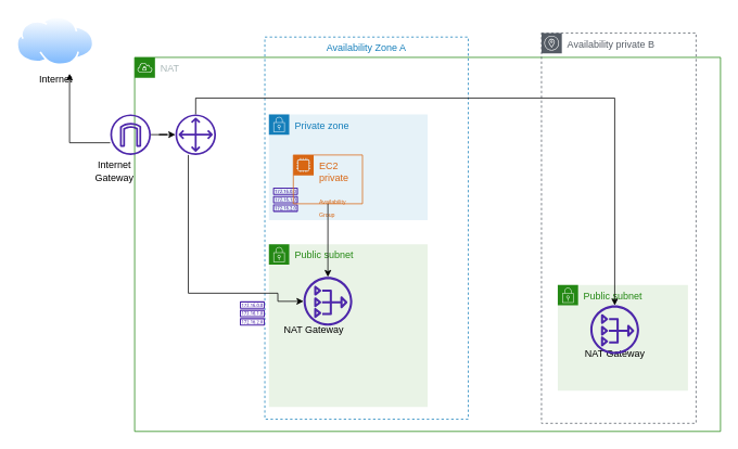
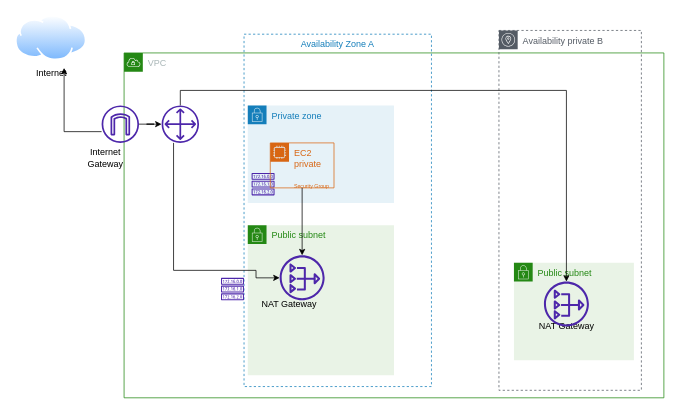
  <mxCell id="0" />
  <mxCell id="1" parent="0" />
  <mxCell id="2" value="Internet&lt;br&gt;Gateway" style="text;html=1;align=center;verticalAlign=middle;resizable=0;points=[];autosize=1;strokeColor=none;fillColor=none;" vertex="1" parent="1"><mxGeometry x="105" y="190" width="70" height="40" as="geometry" /></mxCell>
- <mxCell id="3" value="NAT" style="points=[[0,0],[0.25,0],[0.5,0],[0.75,0],[1,0],[1,0.25],[1,0.5],[1,0.75],[1,1],[0.75,1],[0.5,1],[0.25,1],[0,1],[0,0.75],[0,0.5],[0,0.25]];outlineConnect=0;gradientColor=none;html=1;whiteSpace=wrap;fontSize=12;fontStyle=0;container=1;pointerEvents=0;collapsible=0;recursiveResize=0;shape=mxgraph.aws4.group;grIcon=mxgraph.aws4.group_vpc;strokeColor=#248814;fillColor=none;verticalAlign=top;align=left;spacingLeft=30;fontColor=#AAB7B8;dashed=0;" vertex="1" parent="1"><mxGeometry x="165" y="70" width="720" height="460" as="geometry" /></mxCell>
+ <mxCell id="3" value="VPC" style="points=[[0,0],[0.25,0],[0.5,0],[0.75,0],[1,0],[1,0.25],[1,0.5],[1,0.75],[1,1],[0.75,1],[0.5,1],[0.25,1],[0,1],[0,0.75],[0,0.5],[0,0.25]];outlineConnect=0;gradientColor=none;html=1;whiteSpace=wrap;fontSize=12;fontStyle=0;container=1;pointerEvents=0;collapsible=0;recursiveResize=0;shape=mxgraph.aws4.group;grIcon=mxgraph.aws4.group_vpc;strokeColor=#248814;fillColor=none;verticalAlign=top;align=left;spacingLeft=30;fontColor=#AAB7B8;dashed=0;" vertex="1" parent="1"><mxGeometry x="165" y="70" width="720" height="460" as="geometry" /></mxCell>
  <mxCell id="4" value="Availability Zone A" style="fillColor=none;strokeColor=#147EBA;dashed=1;verticalAlign=top;fontStyle=0;fontColor=#147EBA;" vertex="1" parent="3"><mxGeometry x="160" y="-25" width="250" height="470" as="geometry" /></mxCell>
  <mxCell id="5" value="Availability private B" style="sketch=0;outlineConnect=0;gradientColor=none;html=1;whiteSpace=wrap;fontSize=12;fontStyle=0;shape=mxgraph.aws4.group;grIcon=mxgraph.aws4.group_availability_zone;strokeColor=#545B64;fillColor=none;verticalAlign=top;align=left;spacingLeft=30;fontColor=#545B64;dashed=1;" vertex="1" parent="3"><mxGeometry x="500" y="-30" width="190" height="480" as="geometry" /></mxCell>
  <mxCell id="6" value="Private zone" style="points=[[0,0],[0.25,0],[0.5,0],[0.75,0],[1,0],[1,0.25],[1,0.5],[1,0.75],[1,1],[0.75,1],[0.5,1],[0.25,1],[0,1],[0,0.75],[0,0.5],[0,0.25]];outlineConnect=0;gradientColor=none;html=1;whiteSpace=wrap;fontSize=12;fontStyle=0;container=1;pointerEvents=0;collapsible=0;recursiveResize=0;shape=mxgraph.aws4.group;grIcon=mxgraph.aws4.group_security_group;grStroke=0;strokeColor=#147EBA;fillColor=#E6F2F8;verticalAlign=top;align=left;spacingLeft=30;fontColor=#147EBA;dashed=0;" vertex="1" parent="3"><mxGeometry x="165" y="70" width="195" height="130" as="geometry" /></mxCell>
  <mxCell id="7" value="" style="sketch=0;outlineConnect=0;fontColor=#232F3E;gradientColor=none;fillColor=#4D27AA;strokeColor=none;dashed=0;verticalLabelPosition=bottom;verticalAlign=top;align=center;html=1;fontSize=12;fontStyle=0;aspect=fixed;pointerEvents=1;shape=mxgraph.aws4.route_table;" vertex="1" parent="6"><mxGeometry x="5" y="90" width="30.79" height="30" as="geometry" /></mxCell>
  <mxCell id="8" value="" style="edgeStyle=orthogonalEdgeStyle;rounded=0;orthogonalLoop=1;jettySize=auto;html=1;fontSize=8;" edge="1" parent="3" source="9" target="13"><mxGeometry relative="1" as="geometry" /></mxCell>
  <mxCell id="9" value="" style="sketch=0;outlineConnect=0;fontColor=#232F3E;gradientColor=none;fillColor=#4D27AA;strokeColor=none;dashed=0;verticalLabelPosition=bottom;verticalAlign=top;align=center;html=1;fontSize=12;fontStyle=0;aspect=fixed;pointerEvents=1;shape=mxgraph.aws4.internet_gateway;" vertex="1" parent="3"><mxGeometry x="-30" y="70" width="50" height="50" as="geometry" /></mxCell>
- <mxCell id="10" value="EC2 private&lt;br&gt;&lt;br&gt;&lt;font style=&quot;font-size: 7px;&quot;&gt;Availability Group&lt;/font&gt;" style="points=[[0,0],[0.25,0],[0.5,0],[0.75,0],[1,0],[1,0.25],[1,0.5],[1,0.75],[1,1],[0.75,1],[0.5,1],[0.25,1],[0,1],[0,0.75],[0,0.5],[0,0.25]];outlineConnect=0;gradientColor=none;html=1;whiteSpace=wrap;fontSize=12;fontStyle=0;container=1;pointerEvents=0;collapsible=0;recursiveResize=0;shape=mxgraph.aws4.group;grIcon=mxgraph.aws4.group_ec2_instance_contents;strokeColor=#D86613;fillColor=none;verticalAlign=top;align=left;spacingLeft=30;fontColor=#D86613;dashed=0;" vertex="1" parent="3"><mxGeometry x="195" y="120" width="85" height="60" as="geometry" /></mxCell>
+ <mxCell id="10" value="EC2 private&lt;br&gt;&lt;br&gt;&lt;font style=&quot;font-size: 7px;&quot;&gt;Security Group&lt;/font&gt;" style="points=[[0,0],[0.25,0],[0.5,0],[0.75,0],[1,0],[1,0.25],[1,0.5],[1,0.75],[1,1],[0.75,1],[0.5,1],[0.25,1],[0,1],[0,0.75],[0,0.5],[0,0.25]];outlineConnect=0;gradientColor=none;html=1;whiteSpace=wrap;fontSize=12;fontStyle=0;container=1;pointerEvents=0;collapsible=0;recursiveResize=0;shape=mxgraph.aws4.group;grIcon=mxgraph.aws4.group_ec2_instance_contents;strokeColor=#D86613;fillColor=none;verticalAlign=top;align=left;spacingLeft=30;fontColor=#D86613;dashed=0;" vertex="1" parent="3"><mxGeometry x="195" y="120" width="85" height="60" as="geometry" /></mxCell>
  <mxCell id="11" value="" style="sketch=0;outlineConnect=0;fontColor=#232F3E;gradientColor=none;fillColor=#4D27AA;strokeColor=none;dashed=0;verticalLabelPosition=bottom;verticalAlign=top;align=center;html=1;fontSize=12;fontStyle=0;aspect=fixed;pointerEvents=1;shape=mxgraph.aws4.route_table;" vertex="1" parent="3"><mxGeometry x="129.21" y="300" width="30.79" height="30" as="geometry" /></mxCell>
  <mxCell id="12" value="Public subnet" style="points=[[0,0],[0.25,0],[0.5,0],[0.75,0],[1,0],[1,0.25],[1,0.5],[1,0.75],[1,1],[0.75,1],[0.5,1],[0.25,1],[0,1],[0,0.75],[0,0.5],[0,0.25]];outlineConnect=0;gradientColor=none;html=1;whiteSpace=wrap;fontSize=12;fontStyle=0;container=1;pointerEvents=0;collapsible=0;recursiveResize=0;shape=mxgraph.aws4.group;grIcon=mxgraph.aws4.group_security_group;grStroke=0;strokeColor=#248814;fillColor=#E9F3E6;verticalAlign=top;align=left;spacingLeft=30;fontColor=#248814;dashed=0;" vertex="1" parent="3"><mxGeometry x="165" y="230" width="195" height="200" as="geometry" /></mxCell>
  <mxCell id="13" value="" style="sketch=0;outlineConnect=0;fontColor=#232F3E;gradientColor=none;fillColor=#4D27AA;strokeColor=none;dashed=0;verticalLabelPosition=bottom;verticalAlign=top;align=center;html=1;fontSize=12;fontStyle=0;aspect=fixed;pointerEvents=1;shape=mxgraph.aws4.customer_gateway;" vertex="1" parent="3"><mxGeometry x="50" y="70" width="50" height="50" as="geometry" /></mxCell>
  <mxCell id="14" value="" style="edgeStyle=orthogonalEdgeStyle;rounded=0;orthogonalLoop=1;jettySize=auto;html=1;fontSize=8;" edge="1" source="13" parent="3" target="15"><mxGeometry relative="1" as="geometry"><mxPoint x="175.79" y="350" as="targetPoint" /><Array as="points"><mxPoint x="66" y="290" /><mxPoint x="176" y="290" /><mxPoint x="176" y="300" /></Array></mxGeometry></mxCell>
  <mxCell id="15" value="" style="sketch=0;outlineConnect=0;fontColor=#232F3E;gradientColor=none;fillColor=#4D27AA;strokeColor=none;dashed=0;verticalLabelPosition=bottom;verticalAlign=top;align=center;html=1;fontSize=12;fontStyle=0;aspect=fixed;pointerEvents=1;shape=mxgraph.aws4.nat_gateway;" vertex="1" parent="3"><mxGeometry x="207.5" y="270" width="60" height="60" as="geometry" /></mxCell>
  <mxCell id="16" value="&lt;font style=&quot;font-size: 12px;&quot;&gt;NAT Gateway&lt;/font&gt;" style="text;html=1;align=center;verticalAlign=middle;resizable=0;points=[];autosize=1;strokeColor=none;fillColor=none;fontSize=8;" vertex="1" parent="3"><mxGeometry x="170" y="320" width="100" height="30" as="geometry" /></mxCell>
  <mxCell id="17" value="" style="edgeStyle=orthogonalEdgeStyle;rounded=0;orthogonalLoop=1;jettySize=auto;html=1;fontSize=12;" edge="1" parent="3" source="10" target="15"><mxGeometry relative="1" as="geometry" /></mxCell>
  <mxCell id="18" value="Public subnet" style="points=[[0,0],[0.25,0],[0.5,0],[0.75,0],[1,0],[1,0.25],[1,0.5],[1,0.75],[1,1],[0.75,1],[0.5,1],[0.25,1],[0,1],[0,0.75],[0,0.5],[0,0.25]];outlineConnect=0;gradientColor=none;html=1;whiteSpace=wrap;fontSize=12;fontStyle=0;container=1;pointerEvents=0;collapsible=0;recursiveResize=0;shape=mxgraph.aws4.group;grIcon=mxgraph.aws4.group_security_group;grStroke=0;strokeColor=#248814;fillColor=#E9F3E6;verticalAlign=top;align=left;spacingLeft=30;fontColor=#248814;dashed=0;" vertex="1" parent="3"><mxGeometry x="520" y="280" width="160" height="130" as="geometry" /></mxCell>
  <mxCell id="19" value="&lt;font style=&quot;font-size: 12px;&quot;&gt;NAT Gateway&lt;/font&gt;" style="text;html=1;align=center;verticalAlign=middle;resizable=0;points=[];autosize=1;strokeColor=none;fillColor=none;fontSize=8;" vertex="1" parent="18"><mxGeometry x="20" y="70" width="100" height="30" as="geometry" /></mxCell>
  <mxCell id="20" value="" style="sketch=0;outlineConnect=0;fontColor=#232F3E;gradientColor=none;fillColor=#4D27AA;strokeColor=none;dashed=0;verticalLabelPosition=bottom;verticalAlign=top;align=center;html=1;fontSize=12;fontStyle=0;aspect=fixed;pointerEvents=1;shape=mxgraph.aws4.nat_gateway;" vertex="1" parent="18"><mxGeometry x="40" y="25" width="60" height="60" as="geometry" /></mxCell>
  <mxCell id="21" style="edgeStyle=orthogonalEdgeStyle;rounded=0;orthogonalLoop=1;jettySize=auto;html=1;fontSize=12;" edge="1" parent="3" source="13" target="20"><mxGeometry relative="1" as="geometry"><Array as="points"><mxPoint x="75" y="50" /><mxPoint x="590" y="50" /></Array></mxGeometry></mxCell>
  <mxCell id="22" value="Internet" style="aspect=fixed;perimeter=ellipsePerimeter;html=1;align=center;shadow=0;dashed=0;spacingTop=3;image;image=img/lib/active_directory/internet_cloud.svg;strokeColor=#3333FF;" vertex="1" parent="1"><mxGeometry x="20" y="20" width="95.24" height="60" as="geometry" /></mxCell>
  <mxCell id="23" style="edgeStyle=orthogonalEdgeStyle;rounded=0;orthogonalLoop=1;jettySize=auto;html=1;" edge="1" parent="1" source="9"><mxGeometry relative="1" as="geometry"><mxPoint x="85" y="90" as="targetPoint" /><Array as="points"><mxPoint x="85" y="175" /></Array></mxGeometry></mxCell>
